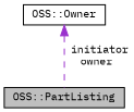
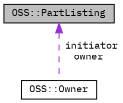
  digraph {
    fontname="IBM Plex Mono"
    node [color=black fontname="IBM Plex Mono" fontsize=10 shape=record style=filled]
    n1 [fillcolor=grey75 fontcolor=black height=0.2 label="OSS::PartListing" width=0.4]
    n2 [fillcolor=white height=0.2 label="OSS::Owner" width=0.4]
-   n2 -> n1 [color=darkorchid3 dir=back fontname="IBM Plex Mono" fontsize=10 label=" initiator\nowner" labelfontname=Helvetica labelfontsize=10 style=dashed]
+   n1 -> n2 [color=darkorchid3 dir=back fontname="IBM Plex Mono" fontsize=10 label=" initiator\nowner" labelfontname=Helvetica labelfontsize=10 style=dashed]
  }
